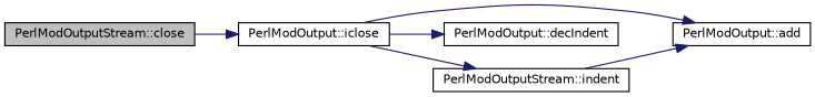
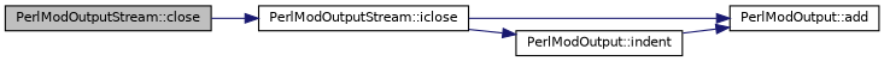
  digraph {
    rankdir=LR
    node [color=black fillcolor=white fontname=Helvetica fontsize=10 shape=record style=filled]
    edge [color=midnightblue fontname=Helvetica fontsize=10 labelfontname=Helvetica labelfontsize=10 style=solid]
    n1 [fillcolor=grey75 fontcolor=black height=0.2 label="PerlModOutputStream::close" width=0.4]
-   n2 [height=0.2 label="PerlModOutput::iclose" width=0.4]
+   n2 [height=0.2 label="PerlModOutputStream::iclose" width=0.4]
    n3 [height=0.2 label="PerlModOutput::add" width=0.4]
-   n4 [height=0.2 label="PerlModOutput::decIndent" width=0.4]
-   n5 [height=0.2 label="PerlModOutputStream::indent" width=0.4]
+   n5 [height=0.2 label="PerlModOutput::indent" width=0.4]
    n1 -> n2
    n2 -> n3
-   n2 -> n4
    n2 -> n5
    n5 -> n3
  }
